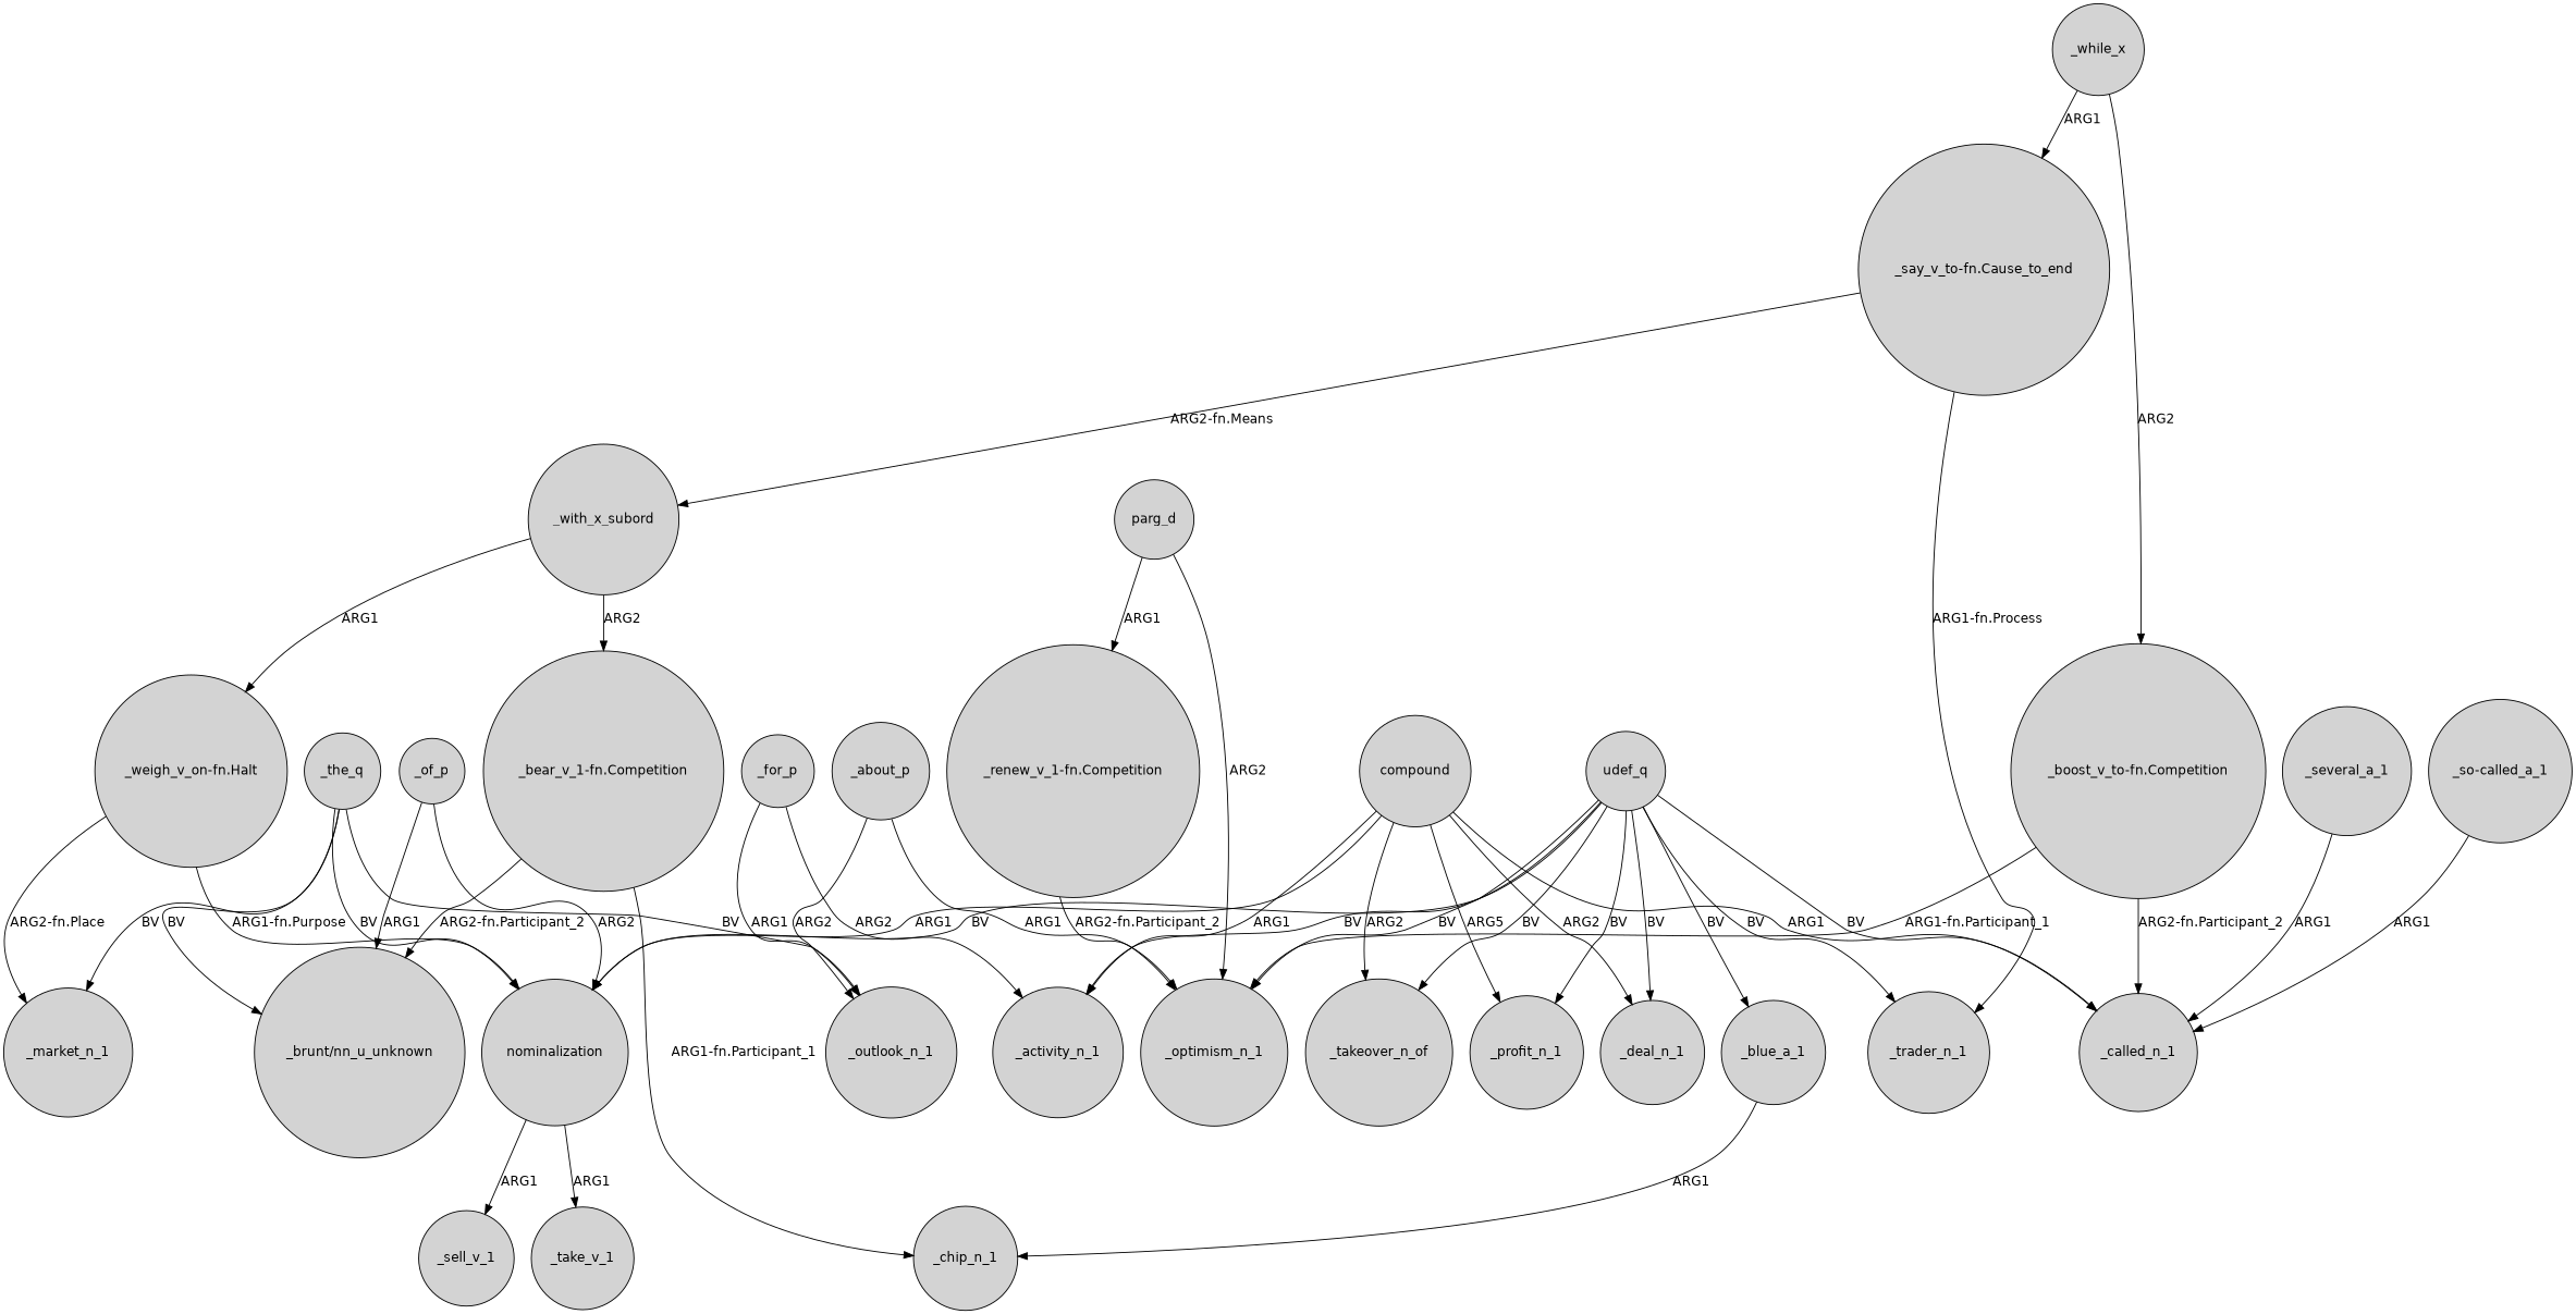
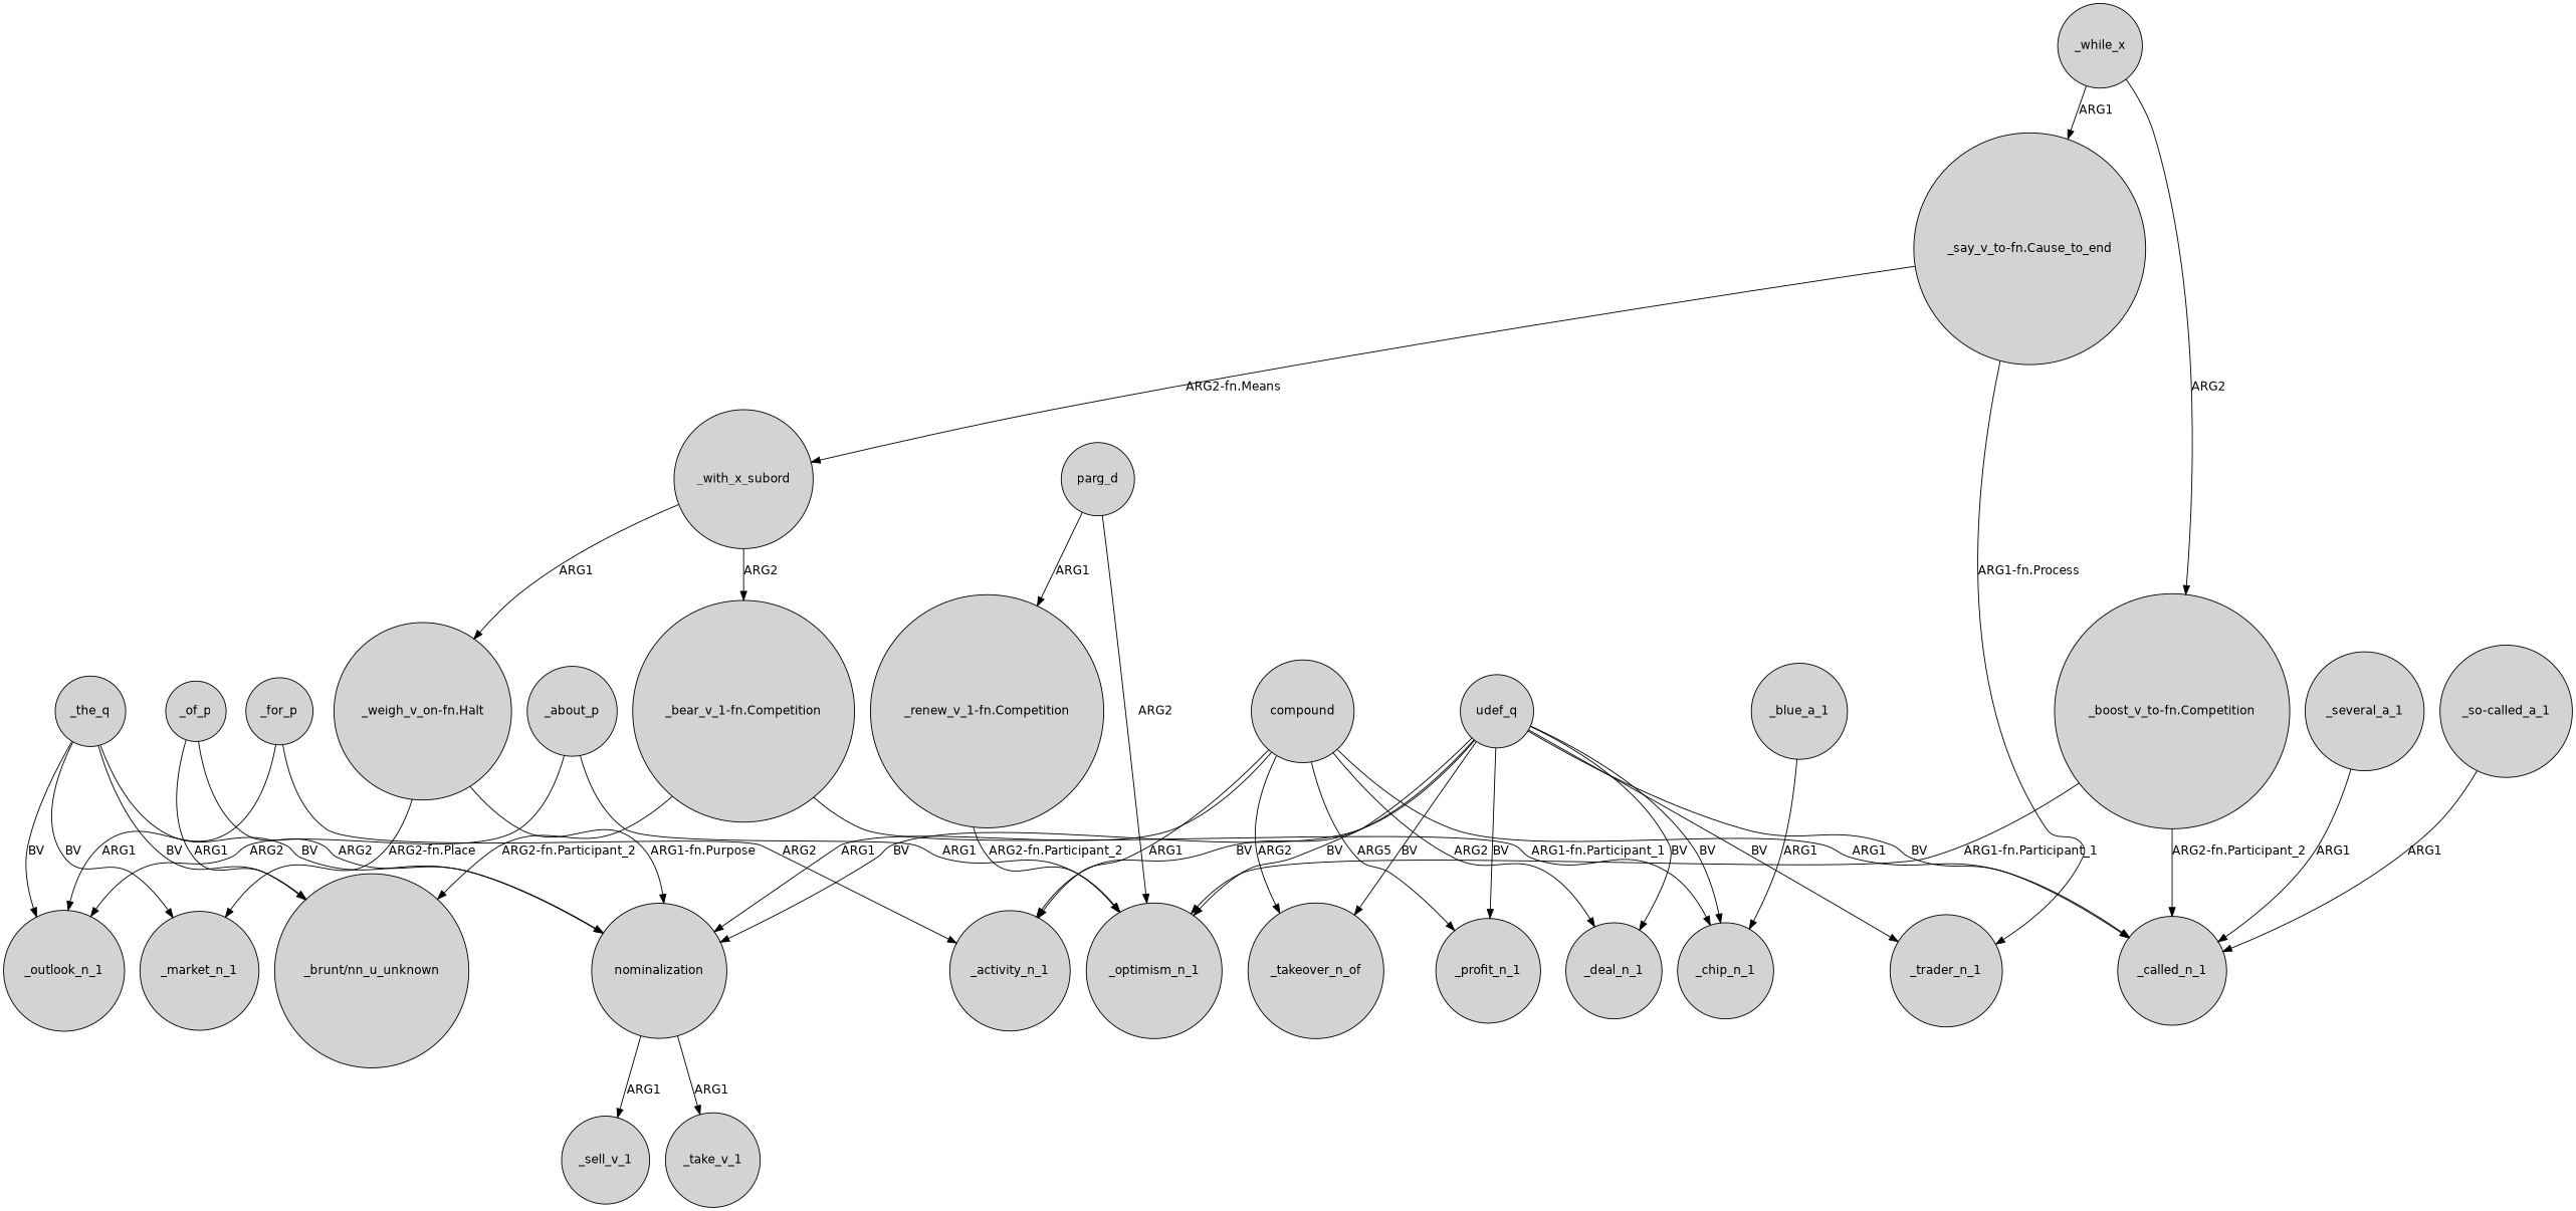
  digraph {
    fontname="DejaVu Sans"
    node [fontname="DejaVu Sans" shape=circle style=filled]
    edge [fontname="DejaVu Sans"]
    _for_p
    _activity_n_1
    _outlook_n_1
    "_say_v_to-fn.Cause_to_end"
    _trader_n_1
    _with_x_subord
    "_weigh_v_on-fn.Halt"
    "_bear_v_1-fn.Competition"
    _the_q
    nominalization
    "_brunt/nn_u_unknown"
    _market_n_1
    _sell_v_1
    _take_v_1
    parg_d
    "_renew_v_1-fn.Competition"
    _optimism_n_1
    _of_p
    "_boost_v_to-fn.Competition"
    n20 [label=_called_n_1]
    _while_x
    compound
    _deal_n_1
    _profit_n_1
    _takeover_n_of
    udef_q
    _chip_n_1
    _about_p
    _several_a_1
    _blue_a_1
    "_so-called_a_1"
    _for_p -> _activity_n_1 [label=ARG2]
    _for_p -> _outlook_n_1 [label=ARG1]
    "_say_v_to-fn.Cause_to_end" -> _trader_n_1 [label="ARG1-fn.Process"]
    "_say_v_to-fn.Cause_to_end" -> _with_x_subord [label="ARG2-fn.Means"]
    _with_x_subord -> "_weigh_v_on-fn.Halt" [label=ARG1]
    _with_x_subord -> "_bear_v_1-fn.Competition" [label=ARG2]
    "_weigh_v_on-fn.Halt" -> nominalization [label="ARG1-fn.Purpose"]
    "_weigh_v_on-fn.Halt" -> _market_n_1 [label="ARG2-fn.Place"]
    "_bear_v_1-fn.Competition" -> "_brunt/nn_u_unknown" [label="ARG2-fn.Participant_2"]
    "_bear_v_1-fn.Competition" -> _chip_n_1 [label="ARG1-fn.Participant_1"]
    _the_q -> _outlook_n_1 [label=BV]
    _the_q -> nominalization [label=BV]
    _the_q -> "_brunt/nn_u_unknown" [label=BV]
    _the_q -> _market_n_1 [label=BV]
    nominalization -> _sell_v_1 [label=ARG1]
    nominalization -> _take_v_1 [label=ARG1]
    parg_d -> "_renew_v_1-fn.Competition" [label=ARG1]
    parg_d -> _optimism_n_1 [label=ARG2]
    "_renew_v_1-fn.Competition" -> _optimism_n_1 [label="ARG2-fn.Participant_2"]
    _of_p -> nominalization [label=ARG2]
    _of_p -> "_brunt/nn_u_unknown" [label=ARG1]
    "_boost_v_to-fn.Competition" -> _optimism_n_1 [label="ARG1-fn.Participant_1"]
    "_boost_v_to-fn.Competition" -> n20 [label="ARG2-fn.Participant_2"]
    _while_x -> "_say_v_to-fn.Cause_to_end" [label=ARG1]
    _while_x -> "_boost_v_to-fn.Competition" [label=ARG2]
    compound -> _activity_n_1 [label=ARG1]
    compound -> nominalization [label=ARG1]
    compound -> n20 [label=ARG1]
    compound -> _deal_n_1 [label=ARG2]
    compound -> _profit_n_1 [label=ARG5]
    compound -> _takeover_n_of [label=ARG2]
    udef_q -> _activity_n_1 [label=BV]
    udef_q -> _trader_n_1 [label=BV]
    udef_q -> nominalization [label=BV]
    udef_q -> _optimism_n_1 [label=BV]
    udef_q -> n20 [label=BV]
    udef_q -> _deal_n_1 [label=BV]
    udef_q -> _profit_n_1 [label=BV]
    udef_q -> _takeover_n_of [label=BV]
-   udef_q -> _blue_a_1 [label=BV]
+   udef_q -> _chip_n_1 [label=BV]
    _about_p -> _outlook_n_1 [label=ARG2]
    _about_p -> _optimism_n_1 [label=ARG1]
    _several_a_1 -> n20 [label=ARG1]
    _blue_a_1 -> _chip_n_1 [label=ARG1]
    "_so-called_a_1" -> n20 [label=ARG1]
  }
